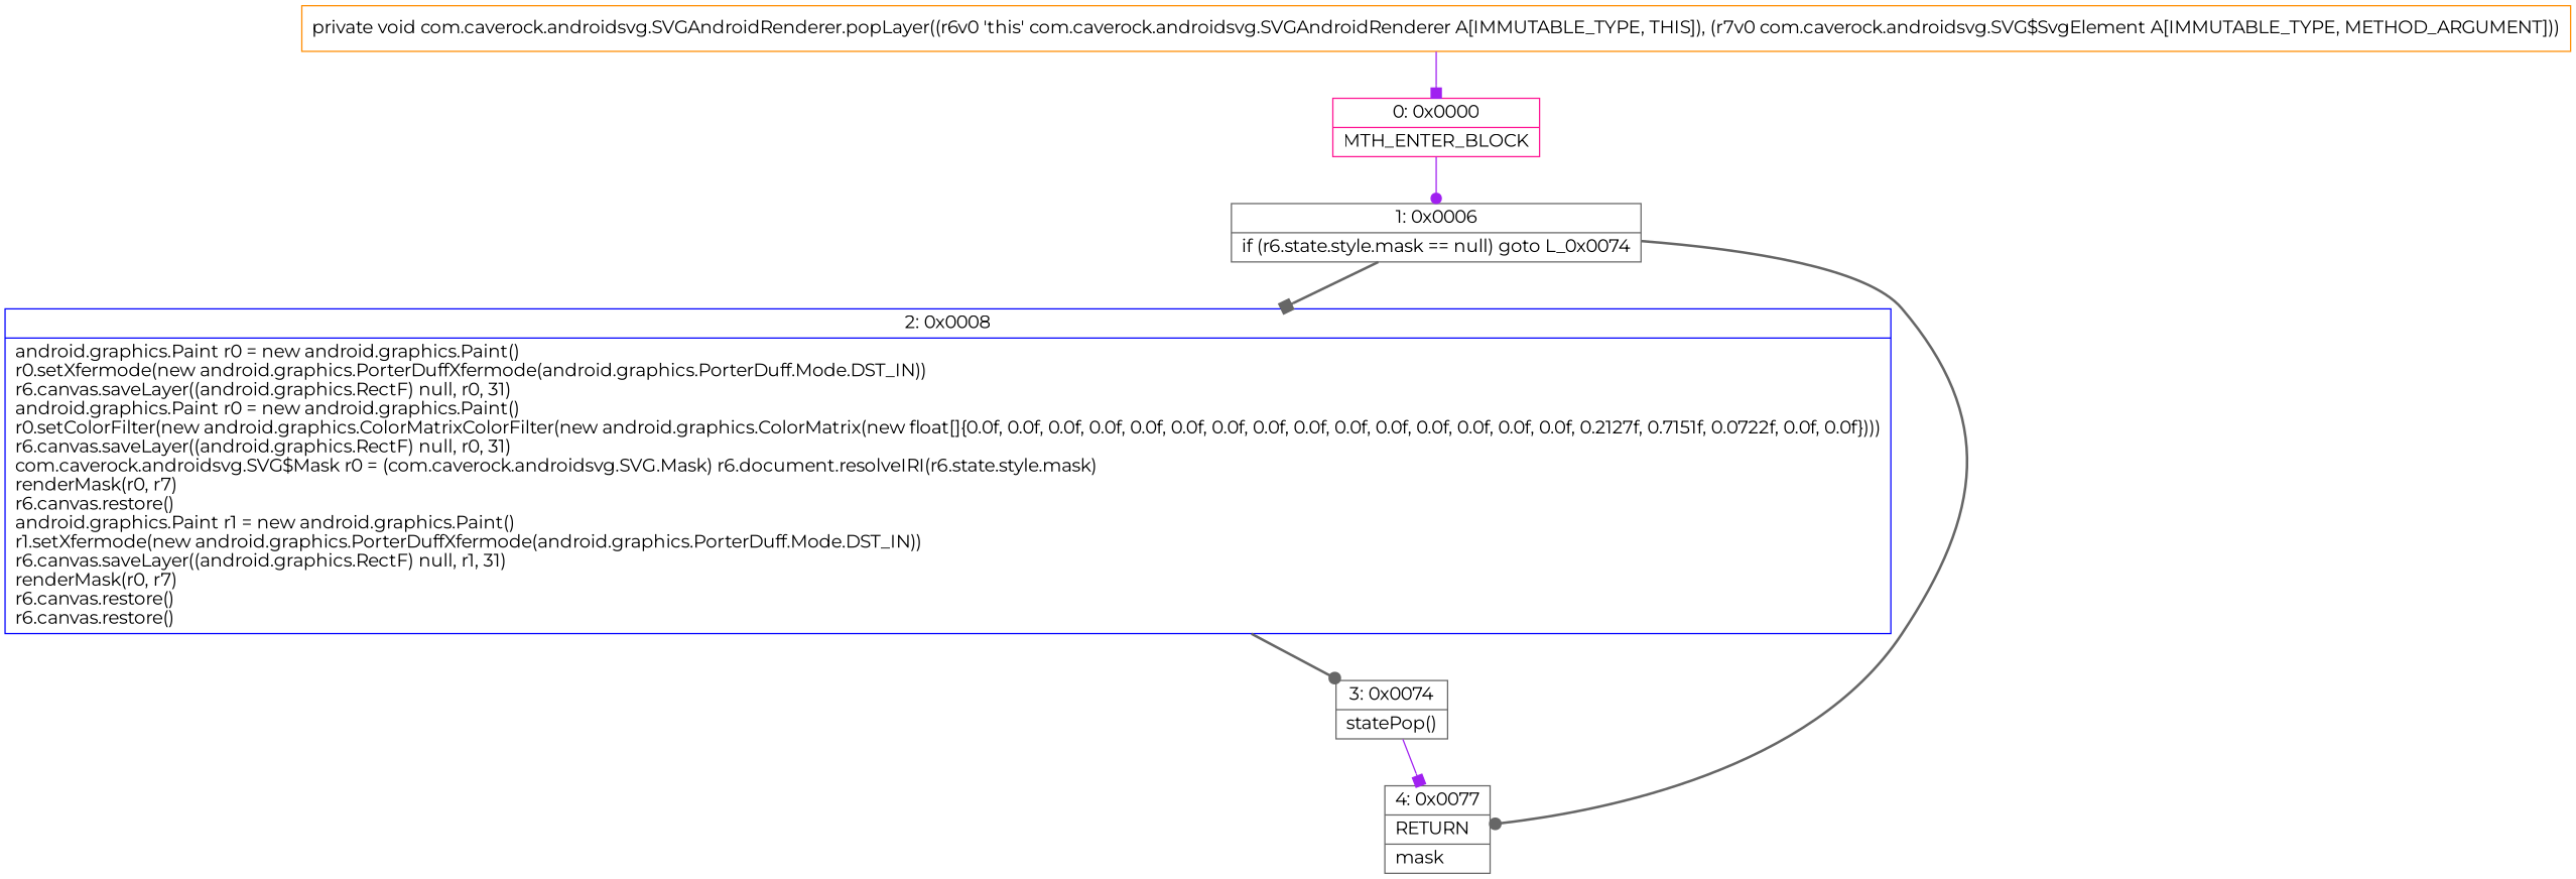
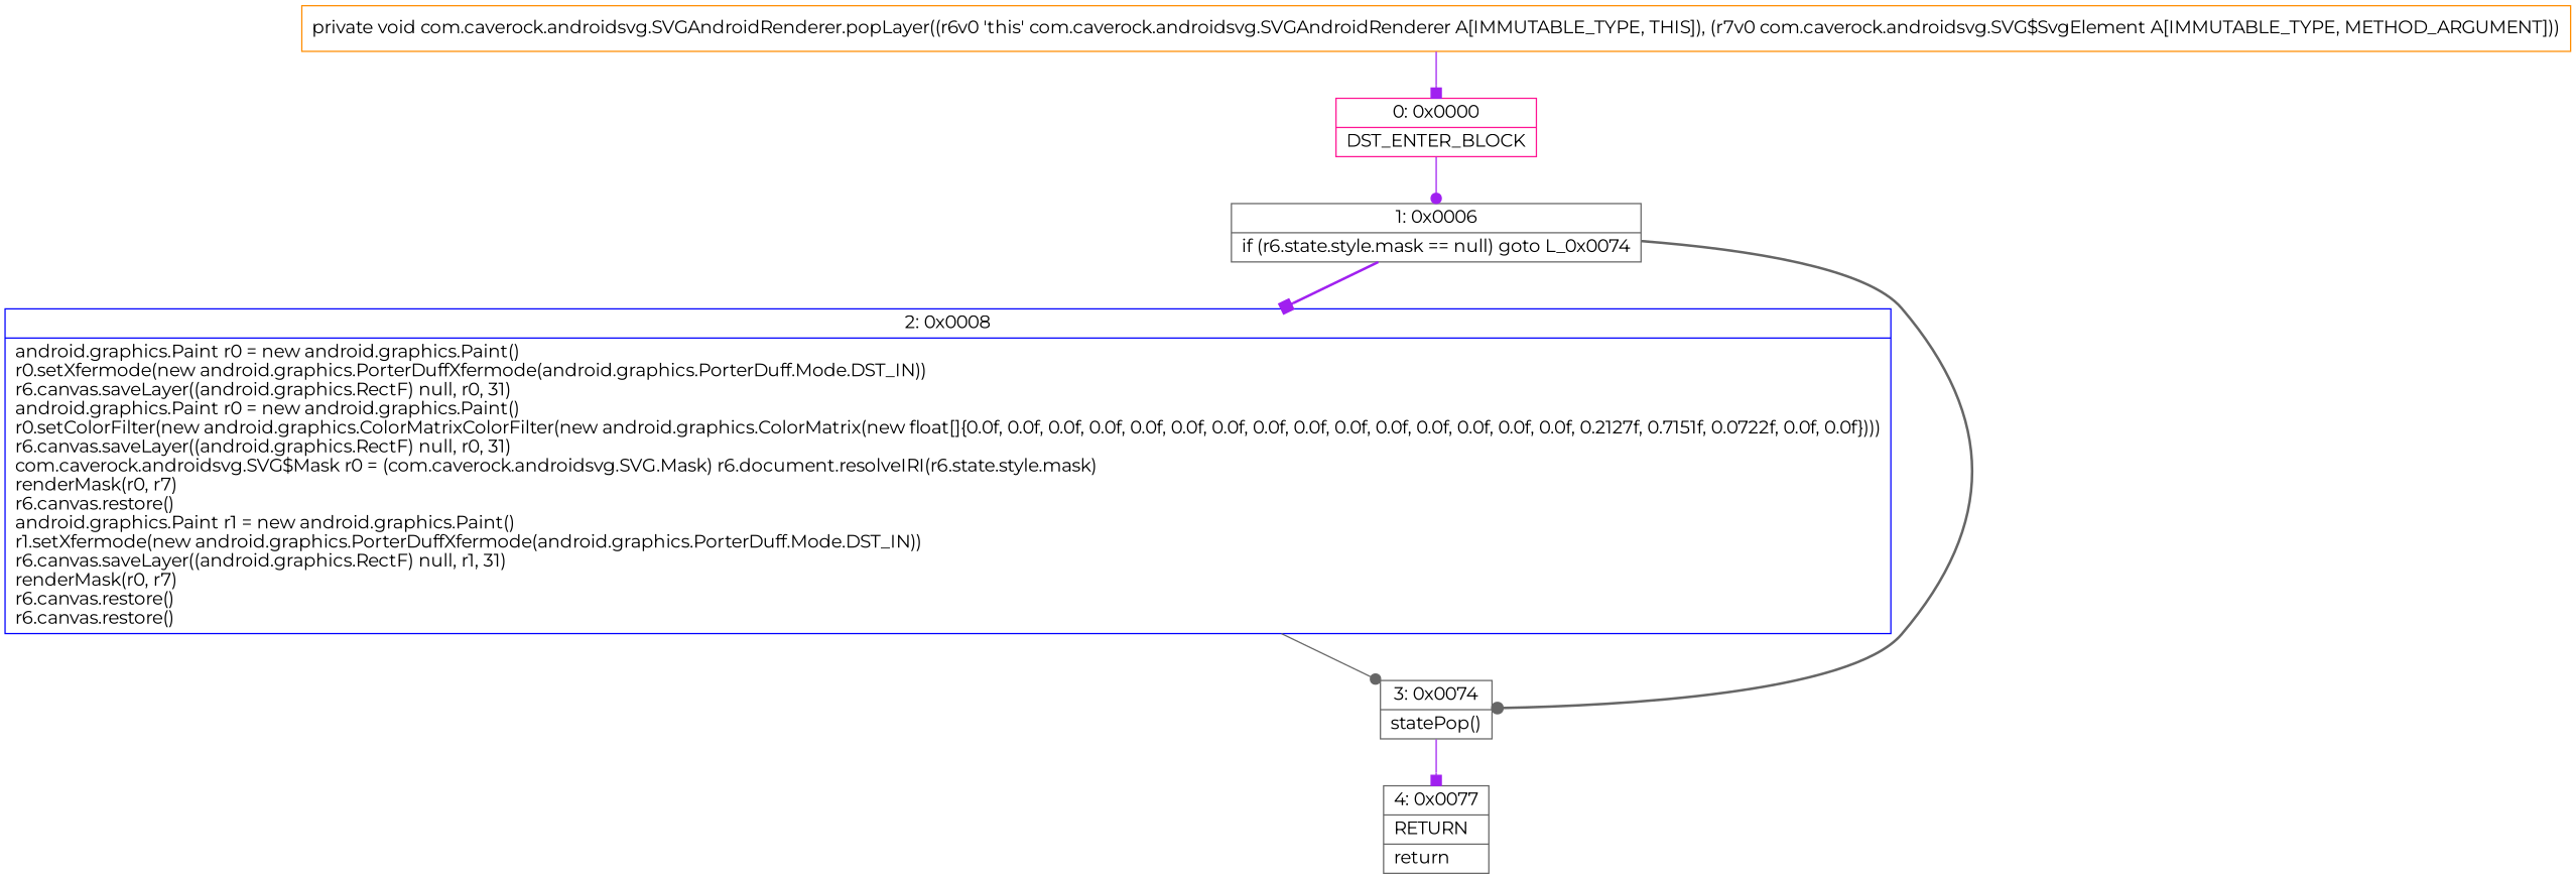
  digraph {
    fontname=Montserrat
    node [color=gray40 fontname=Montserrat shape=record]
    edge [arrowhead=dot color=purple fontname=Montserrat style=solid]
-   n1 [color=deeppink label="{0\:\ 0x0000|MTH_ENTER_BLOCK\l}"]
+   n1 [color=deeppink label="{0\:\ 0x0000|DST_ENTER_BLOCK\l}"]
    n2 [label="{1\:\ 0x0006|if (r6.state.style.mask == null) goto L_0x0074\l}"]
    n3 [color=blue label="{2\:\ 0x0008|android.graphics.Paint r0 = new android.graphics.Paint()\lr0.setXfermode(new android.graphics.PorterDuffXfermode(android.graphics.PorterDuff.Mode.DST_IN))\lr6.canvas.saveLayer((android.graphics.RectF) null, r0, 31)\landroid.graphics.Paint r0 = new android.graphics.Paint()\lr0.setColorFilter(new android.graphics.ColorMatrixColorFilter(new android.graphics.ColorMatrix(new float[]\{0.0f, 0.0f, 0.0f, 0.0f, 0.0f, 0.0f, 0.0f, 0.0f, 0.0f, 0.0f, 0.0f, 0.0f, 0.0f, 0.0f, 0.0f, 0.2127f, 0.7151f, 0.0722f, 0.0f, 0.0f\})))\lr6.canvas.saveLayer((android.graphics.RectF) null, r0, 31)\lcom.caverock.androidsvg.SVG$Mask r0 = (com.caverock.androidsvg.SVG.Mask) r6.document.resolveIRI(r6.state.style.mask)\lrenderMask(r0, r7)\lr6.canvas.restore()\landroid.graphics.Paint r1 = new android.graphics.Paint()\lr1.setXfermode(new android.graphics.PorterDuffXfermode(android.graphics.PorterDuff.Mode.DST_IN))\lr6.canvas.saveLayer((android.graphics.RectF) null, r1, 31)\lrenderMask(r0, r7)\lr6.canvas.restore()\lr6.canvas.restore()\l}"]
    n4 [label="{3\:\ 0x0074|statePop()\l}"]
-   n5 [label="{4\:\ 0x0077|RETURN\l|mask\l}"]
+   n5 [label="{4\:\ 0x0077|RETURN\l|return\l}"]
    n6 [color=darkorange label="{private void com.caverock.androidsvg.SVGAndroidRenderer.popLayer((r6v0 'this' com.caverock.androidsvg.SVGAndroidRenderer A[IMMUTABLE_TYPE, THIS]), (r7v0 com.caverock.androidsvg.SVG$SvgElement A[IMMUTABLE_TYPE, METHOD_ARGUMENT])) }"]
    n1 -> n2
-   n2 -> n3 [arrowhead=box color=gray40 style=bold]
-   n2 -> n5 [color=gray40 style=bold]
-   n3 -> n4 [color=gray40 style=bold]
+   n2 -> n3 [arrowhead=box style=bold]
+   n2 -> n4 [color=gray40 style=bold]
+   n3 -> n4 [color=gray40]
    n4 -> n5 [arrowhead=box]
    n6 -> n1 [arrowhead=box]
  }
